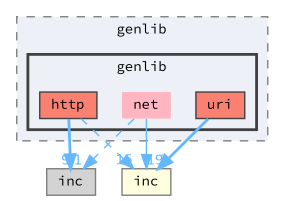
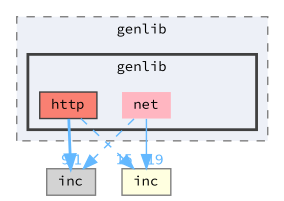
  digraph {
    compound=true
    fontname="Source Code Pro"
    node [fontname="Source Code Pro" fontsize=10 shape=box style=filled fillcolor=salmon color=grey25]
    edge [color=steelblue1 fontcolor=steelblue1 fontname="Source Code Pro" fontsize=10 labeldistance=1.5 labelfontname=Helvetica labelfontsize=10 style=dashed]
    n1 [height=0.2 label=net shape=plaintext width=0.4 fillcolor=lightpink color=""]
    n2 [height=0.2 label=http width=0.4]
-   n3 [height=0.2 label=uri width=0.4]
    n4 [color=grey50 fillcolor=lightgrey height=0.2 label=inc width=0.4]
    n5 [color=grey50 fillcolor=lightyellow height=0.2 label=inc width=0.4]
    subgraph cluster_1 {
      bgcolor="#edf0f7"
      fontsize=10
      label=genlib
      pencolor=grey50
      style="filled,dashed"
      subgraph cluster_2 {
        bgcolor="#edf0f7"
        fontsize=10
        pencolor=grey25
        style="filled,bold"
        n1
        n2
-       n3
      }
    }
    n1 -> n4 [headlabel=11]
    n1 -> n5 [headlabel=19 style=solid]
    n2 -> n4 [headlabel=9 style=bold]
    n2 -> n5 [headlabel=15]
-   n3 -> n5 [headlabel=2 style=bold]
  }
